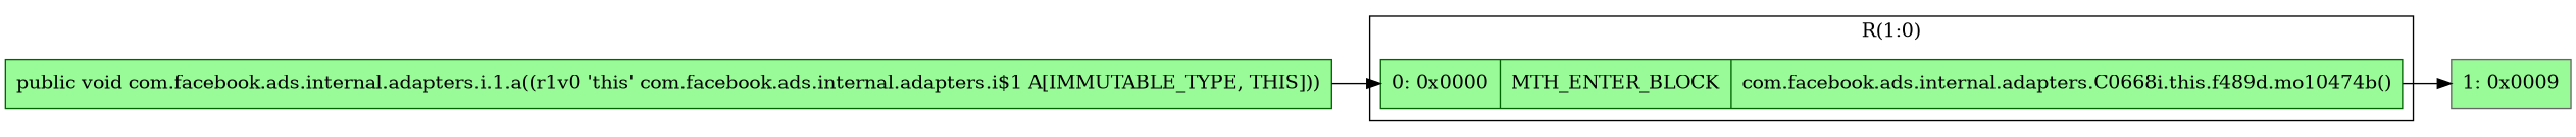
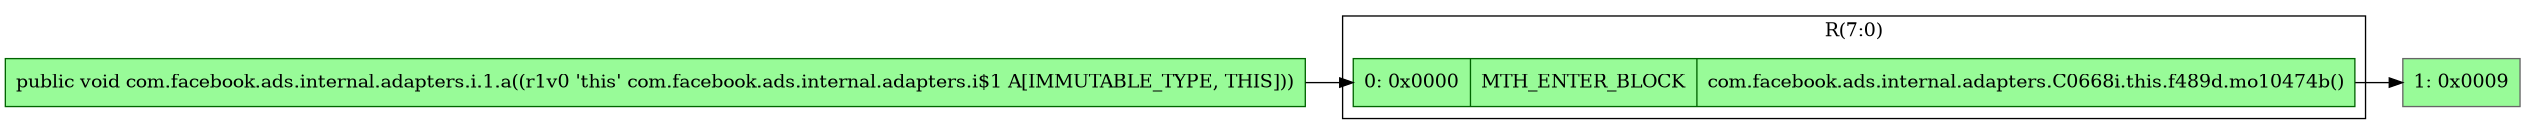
  digraph {
    rankdir=LR
    node [color=darkgreen shape=record style=filled fillcolor=palegreen]
    n1 [label="{0\:\ 0x0000|MTH_ENTER_BLOCK\l|com.facebook.ads.internal.adapters.C0668i.this.f489d.mo10474b()\l}"]
    n2 [color=gray40 label="{1\:\ 0x0009}"]
    n3 [label="{public void com.facebook.ads.internal.adapters.i.1.a((r1v0 'this' com.facebook.ads.internal.adapters.i$1 A[IMMUTABLE_TYPE, THIS])) }"]
    subgraph cluster_1 {
-     label="R(1:0)"
+     label="R(7:0)"
      n1
    }
    n1 -> n2
    n3 -> n1
  }
